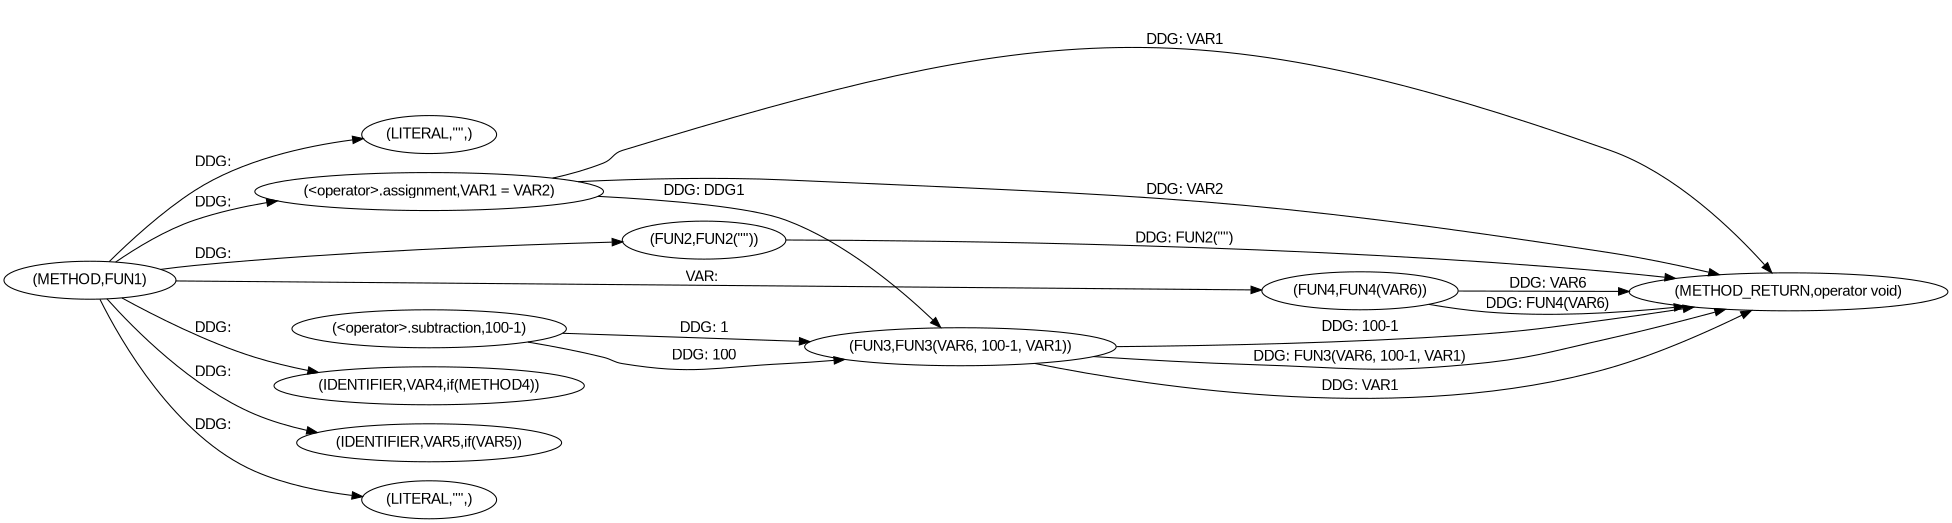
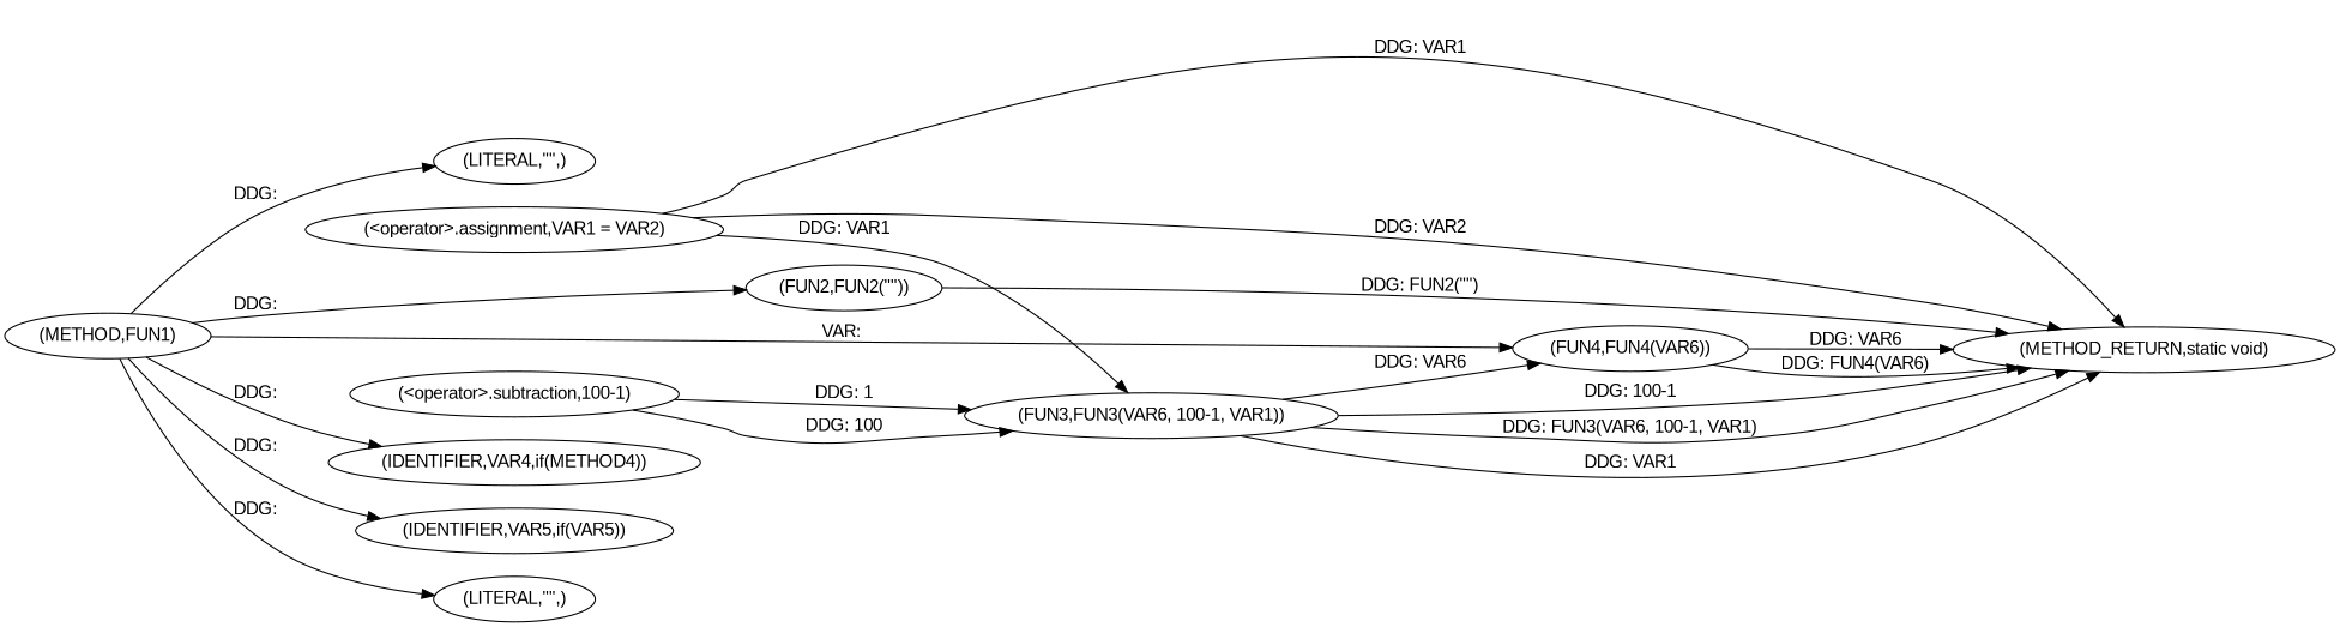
  digraph {
    fontname="Liberation Sans"
    rankdir=LR
    node [fontname="Liberation Sans"]
    edge [fontname="Liberation Sans"]
    n1 [label="(METHOD,FUN1)"]
    n2 [label="(LITERAL,\"\",)"]
    n3 [label="(<operator>.assignment,VAR1 = VAR2)"]
    n4 [label="(IDENTIFIER,VAR4,if(METHOD4))"]
    n5 [label="(FUN2,FUN2(\"\"))"]
    n6 [label="(IDENTIFIER,VAR5,if(VAR5))"]
    n7 [label="(LITERAL,\"\",)"]
    n8 [label="(FUN4,FUN4(VAR6))"]
    n9 [label="(FUN3,FUN3(VAR6, 100-1, VAR1))"]
-   n10 [label="(METHOD_RETURN,operator void)"]
+   n10 [label="(METHOD_RETURN,static void)"]
    n11 [label="(<operator>.subtraction,100-1)"]
    n1 -> n2 [label="DDG: "]
-   n1 -> n3 [label="DDG: "]
    n1 -> n4 [label="DDG: "]
    n1 -> n5 [label="DDG: "]
    n1 -> n6 [label="DDG: "]
    n1 -> n7 [label="DDG: "]
    n1 -> n8 [label="VAR: "]
-   n3 -> n9 [label="DDG: DDG1"]
+   n3 -> n9 [label="DDG: VAR1"]
    n3 -> n10 [label="DDG: VAR1"]
    n3 -> n10 [label="DDG: VAR2"]
    n5 -> n10 [label="DDG: FUN2(\"\")"]
    n8 -> n10 [label="DDG: VAR6"]
    n8 -> n10 [label="DDG: FUN4(VAR6)"]
+   n9 -> n8 [label="DDG: VAR6"]
    n9 -> n10 [label="DDG: 100-1"]
    n9 -> n10 [label="DDG: FUN3(VAR6, 100-1, VAR1)"]
    n9 -> n10 [label="DDG: VAR1"]
    n11 -> n9 [label="DDG: 100"]
    n11 -> n9 [label="DDG: 1"]
  }
